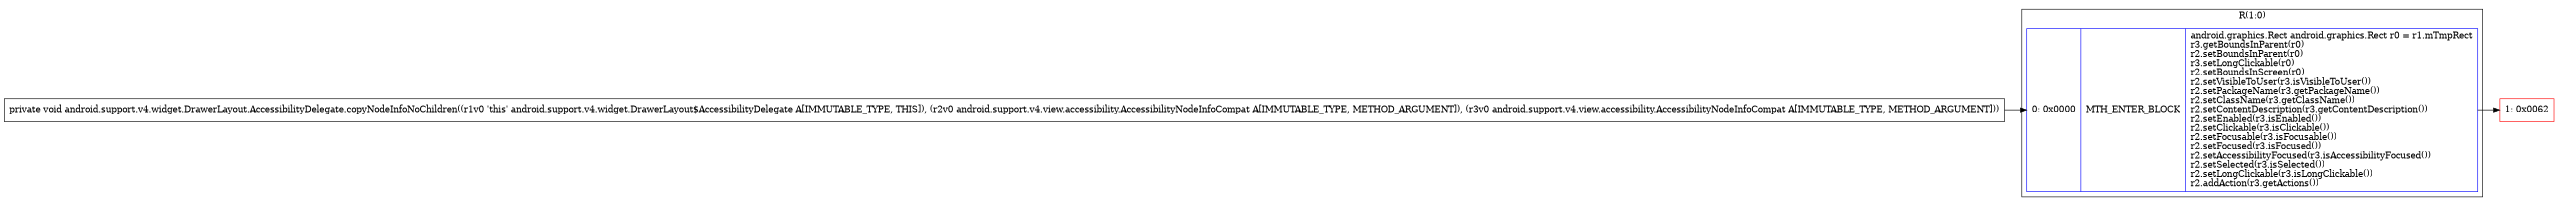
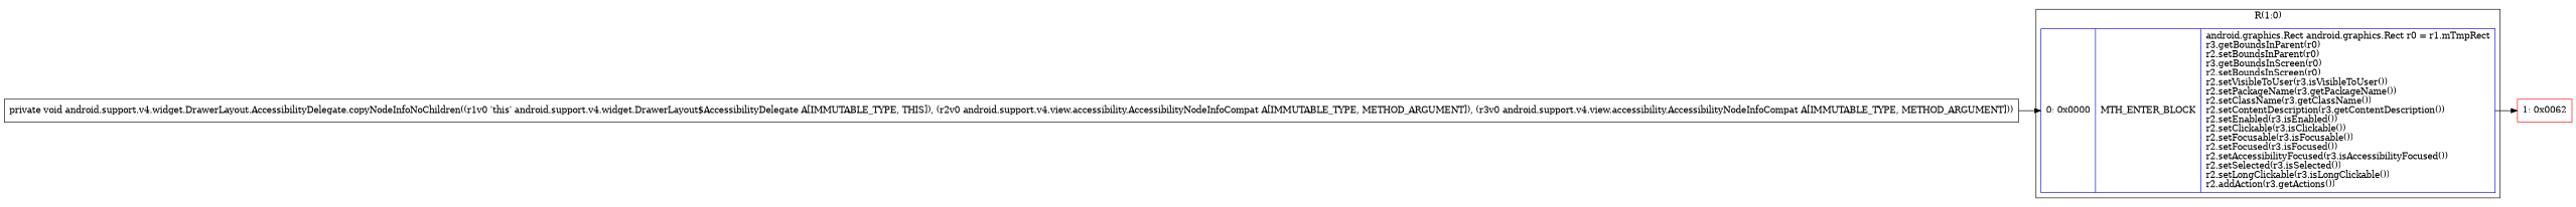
  digraph {
    rankdir=LR
    node [shape=record]
-   n1 [color=blue label="{0\:\ 0x0000|MTH_ENTER_BLOCK\l|android.graphics.Rect android.graphics.Rect r0 = r1.mTmpRect\lr3.getBoundsInParent(r0)\lr2.setBoundsInParent(r0)\lr3.setLongClickable(r0)\lr2.setBoundsInScreen(r0)\lr2.setVisibleToUser(r3.isVisibleToUser())\lr2.setPackageName(r3.getPackageName())\lr2.setClassName(r3.getClassName())\lr2.setContentDescription(r3.getContentDescription())\lr2.setEnabled(r3.isEnabled())\lr2.setClickable(r3.isClickable())\lr2.setFocusable(r3.isFocusable())\lr2.setFocused(r3.isFocused())\lr2.setAccessibilityFocused(r3.isAccessibilityFocused())\lr2.setSelected(r3.isSelected())\lr2.setLongClickable(r3.isLongClickable())\lr2.addAction(r3.getActions())\l}"]
+   n1 [color=blue label="{0\:\ 0x0000|MTH_ENTER_BLOCK\l|android.graphics.Rect android.graphics.Rect r0 = r1.mTmpRect\lr3.getBoundsInParent(r0)\lr2.setBoundsInParent(r0)\lr3.getBoundsInScreen(r0)\lr2.setBoundsInScreen(r0)\lr2.setVisibleToUser(r3.isVisibleToUser())\lr2.setPackageName(r3.getPackageName())\lr2.setClassName(r3.getClassName())\lr2.setContentDescription(r3.getContentDescription())\lr2.setEnabled(r3.isEnabled())\lr2.setClickable(r3.isClickable())\lr2.setFocusable(r3.isFocusable())\lr2.setFocused(r3.isFocused())\lr2.setAccessibilityFocused(r3.isAccessibilityFocused())\lr2.setSelected(r3.isSelected())\lr2.setLongClickable(r3.isLongClickable())\lr2.addAction(r3.getActions())\l}"]
    n2 [color=red label="{1\:\ 0x0062}"]
    n3 [label="{private void android.support.v4.widget.DrawerLayout.AccessibilityDelegate.copyNodeInfoNoChildren((r1v0 'this' android.support.v4.widget.DrawerLayout$AccessibilityDelegate A[IMMUTABLE_TYPE, THIS]), (r2v0 android.support.v4.view.accessibility.AccessibilityNodeInfoCompat A[IMMUTABLE_TYPE, METHOD_ARGUMENT]), (r3v0 android.support.v4.view.accessibility.AccessibilityNodeInfoCompat A[IMMUTABLE_TYPE, METHOD_ARGUMENT])) }"]
    subgraph cluster_1 {
      label="R(1:0)"
      n1
    }
    n1 -> n2
    n3 -> n1
  }
